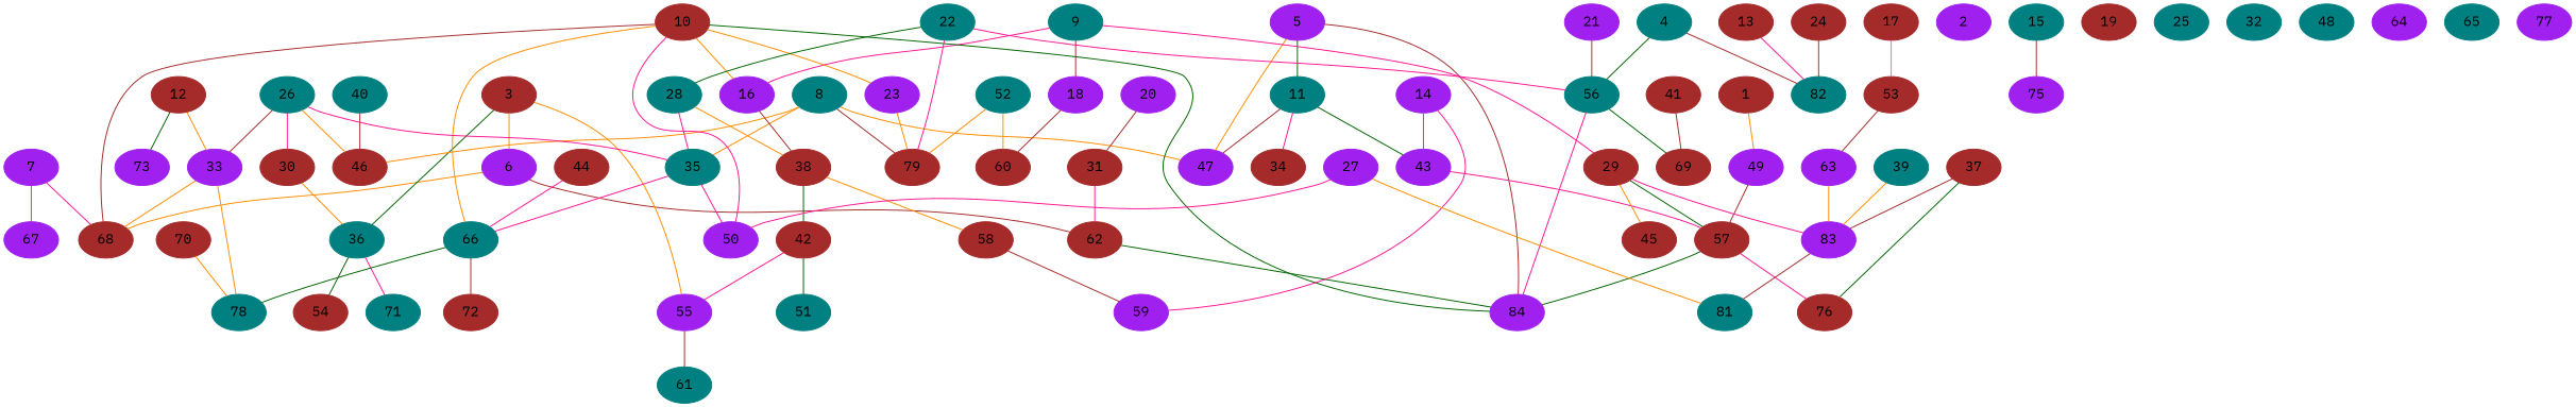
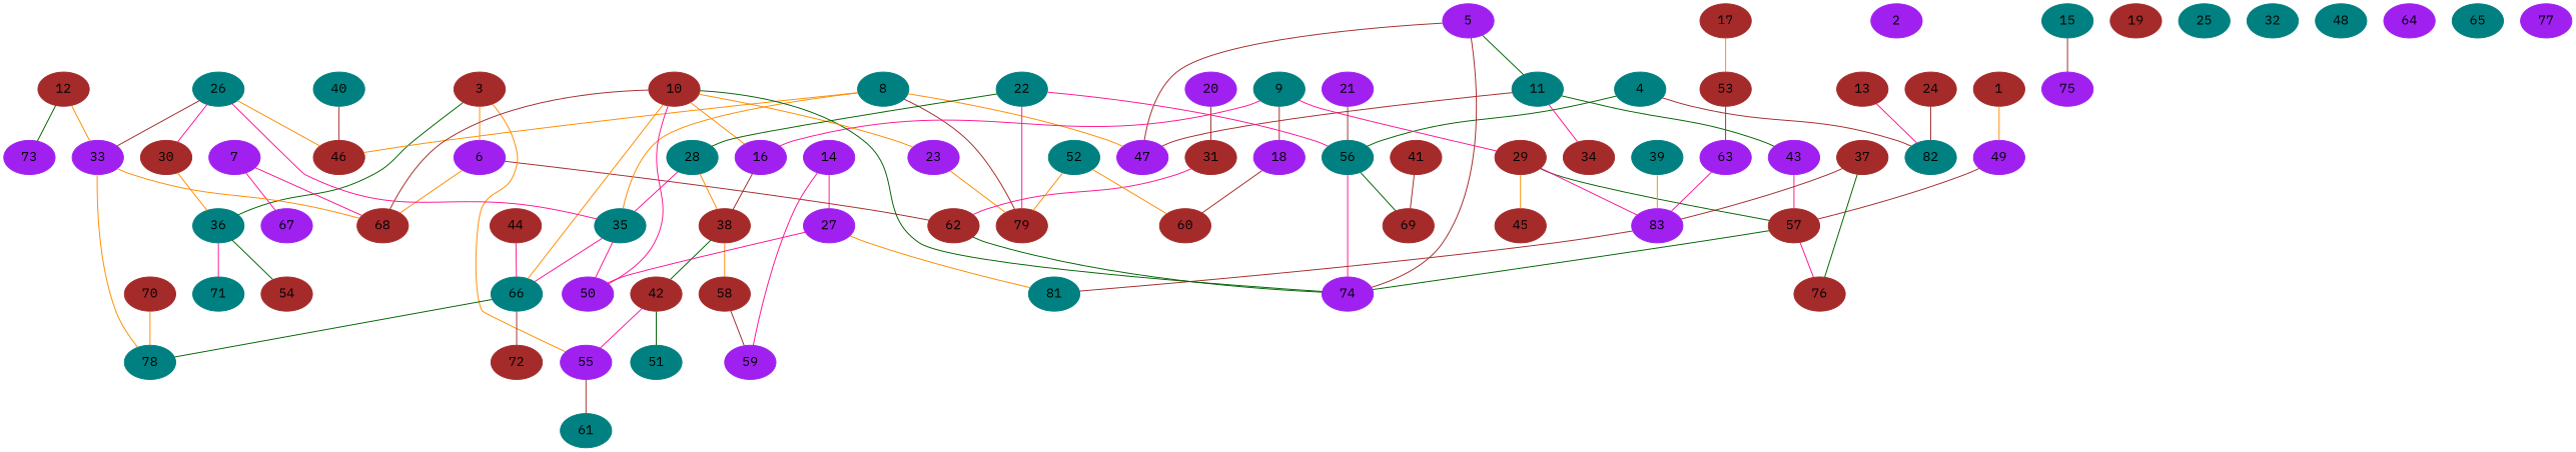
  graph {
    fontname="IBM Plex Mono"
    node [color=brown fontname="IBM Plex Mono" style=filled]
    edge [color=darkorange fontname="IBM Plex Mono"]
    49 [color=purple]
    1
    57
    2 [color=purple]
    6 [color=purple]
    3
    36 [color=teal]
    55 [color=purple]
    62
    68
    54
    71 [color=teal]
    61 [color=teal]
    4 [color=teal]
    56 [color=teal]
    82 [color=teal]
-   74 [color=purple label=84]
+   74 [color=purple]
    69
    5 [color=purple]
    11 [color=teal]
    47 [color=purple]
    43 [color=purple]
    34
    67 [color=purple]
    7 [color=purple]
    8 [color=teal]
    35 [color=teal]
    46
    79
    50 [color=purple]
    66 [color=teal]
    9 [color=teal]
    16 [color=purple]
    18 [color=purple]
    29
    38
    60
    45
    n39 [color=purple label=83]
    10
    23 [color=purple]
    78 [color=teal]
    72
    33 [color=purple]
    12
    73 [color=purple]
    13
    14 [color=purple]
    59 [color=purple]
    15 [color=teal]
    75 [color=purple]
    42
    58
    17
    53
    63 [color=purple]
    19
    20 [color=purple]
    31
    21 [color=purple]
    22 [color=teal]
    28 [color=teal]
    24
    25 [color=teal]
    26 [color=teal]
    30
    27 [color=purple]
    81 [color=teal]
    76
    32 [color=teal]
    37
    51 [color=teal]
    39 [color=teal]
    40 [color=teal]
    41
    44
    48 [color=teal]
    52 [color=teal]
    64 [color=purple]
    65 [color=teal]
    70
    77 [color=purple]
    49 -- 57 [color=brown]
    1 -- 49
    57 -- 74 [color=darkgreen]
    57 -- 76 [color=deeppink]
    6 -- 62 [color=brown]
    6 -- 68
    3 -- 6
    3 -- 36 [color=darkgreen]
    3 -- 55
    36 -- 54 [color=darkgreen]
    36 -- 71 [color=deeppink]
    55 -- 61 [color=brown]
    62 -- 74 [color=darkgreen]
    4 -- 56 [color=darkgreen]
    4 -- 82 [color=brown]
    56 -- 74 [color=deeppink]
    56 -- 69 [color=darkgreen]
    5 -- 74 [color=brown]
    5 -- 11 [color=darkgreen]
-   5 -- 47
+   5 -- 47 [color=brown]
    11 -- 47 [color=brown]
    11 -- 43 [color=darkgreen]
    11 -- 34 [color=deeppink]
    43 -- 57 [color=deeppink]
    7 -- 68 [color=deeppink]
    7 -- 67 [color=deeppink]
    8 -- 47
    8 -- 35
    8 -- 46
    8 -- 79 [color=brown]
    35 -- 50 [color=deeppink]
    35 -- 66 [color=deeppink]
    66 -- 78 [color=darkgreen]
    66 -- 72 [color=brown]
    9 -- 16 [color=deeppink]
    9 -- 18 [color=brown]
    9 -- 29 [color=deeppink]
    16 -- 38 [color=brown]
    18 -- 60 [color=brown]
    29 -- 57 [color=darkgreen]
    29 -- 45
    29 -- n39 [color=deeppink]
    38 -- 42 [color=darkgreen]
    38 -- 58
    n39 -- 81 [color=brown]
    10 -- 68 [color=brown]
    10 -- 74 [color=darkgreen]
    10 -- 50 [color=deeppink]
    10 -- 66
    10 -- 16
    10 -- 23
    23 -- 79
    33 -- 68
    33 -- 78
    12 -- 33
    12 -- 73 [color=darkgreen]
    13 -- 82 [color=deeppink]
-   14 -- 43 [color=deeppink]
+   14 -- 27 [color=deeppink]
    14 -- 59 [color=deeppink]
    15 -- 75 [color=brown]
    42 -- 55 [color=deeppink]
    42 -- 51 [color=darkgreen]
    58 -- 59 [color=brown]
    17 -- 53
    53 -- 63 [color=brown]
-   63 -- n39
+   63 -- n39 [color=deeppink]
    20 -- 31 [color=brown]
    31 -- 62 [color=deeppink]
    21 -- 56 [color=brown]
    22 -- 56 [color=deeppink]
    22 -- 79 [color=deeppink]
    22 -- 28 [color=darkgreen]
    28 -- 35 [color=deeppink]
    28 -- 38
    24 -- 82 [color=brown]
    26 -- 35 [color=deeppink]
    26 -- 46
    26 -- 33 [color=brown]
    26 -- 30 [color=deeppink]
    30 -- 36
    27 -- 50 [color=deeppink]
    27 -- 81
    37 -- n39 [color=brown]
    37 -- 76 [color=darkgreen]
    39 -- n39
    40 -- 46 [color=brown]
    41 -- 69 [color=brown]
    44 -- 66 [color=deeppink]
    52 -- 79
    52 -- 60
    70 -- 78
  }
